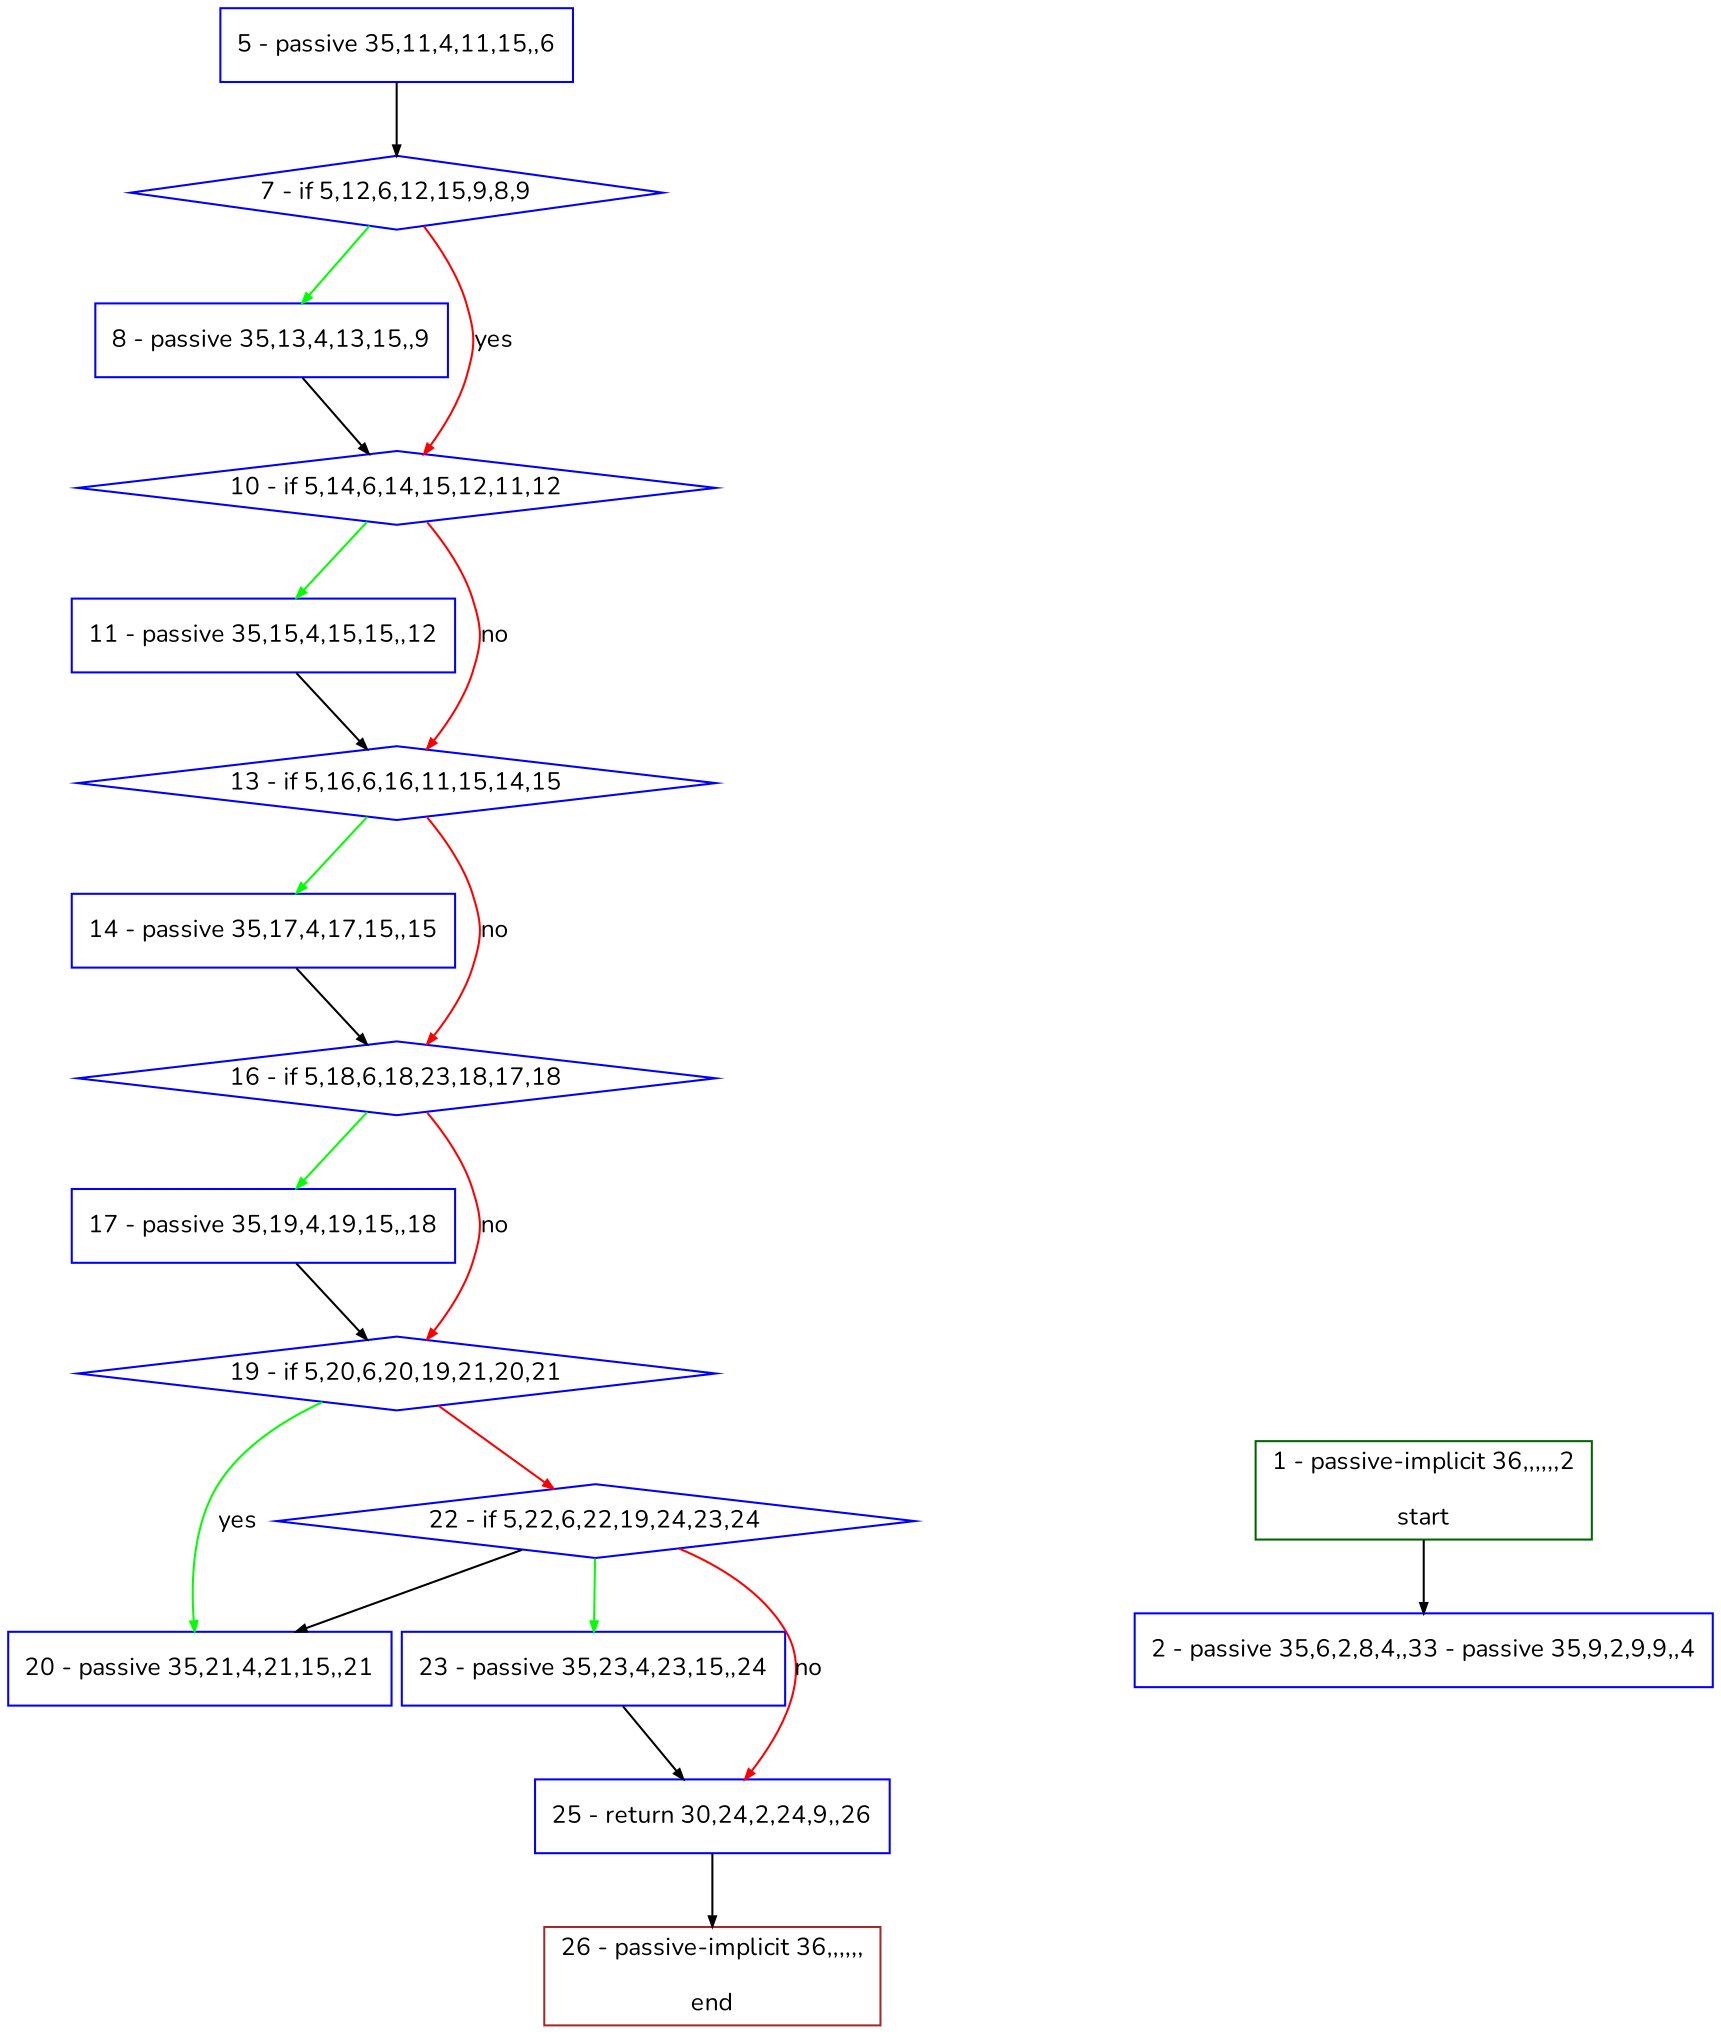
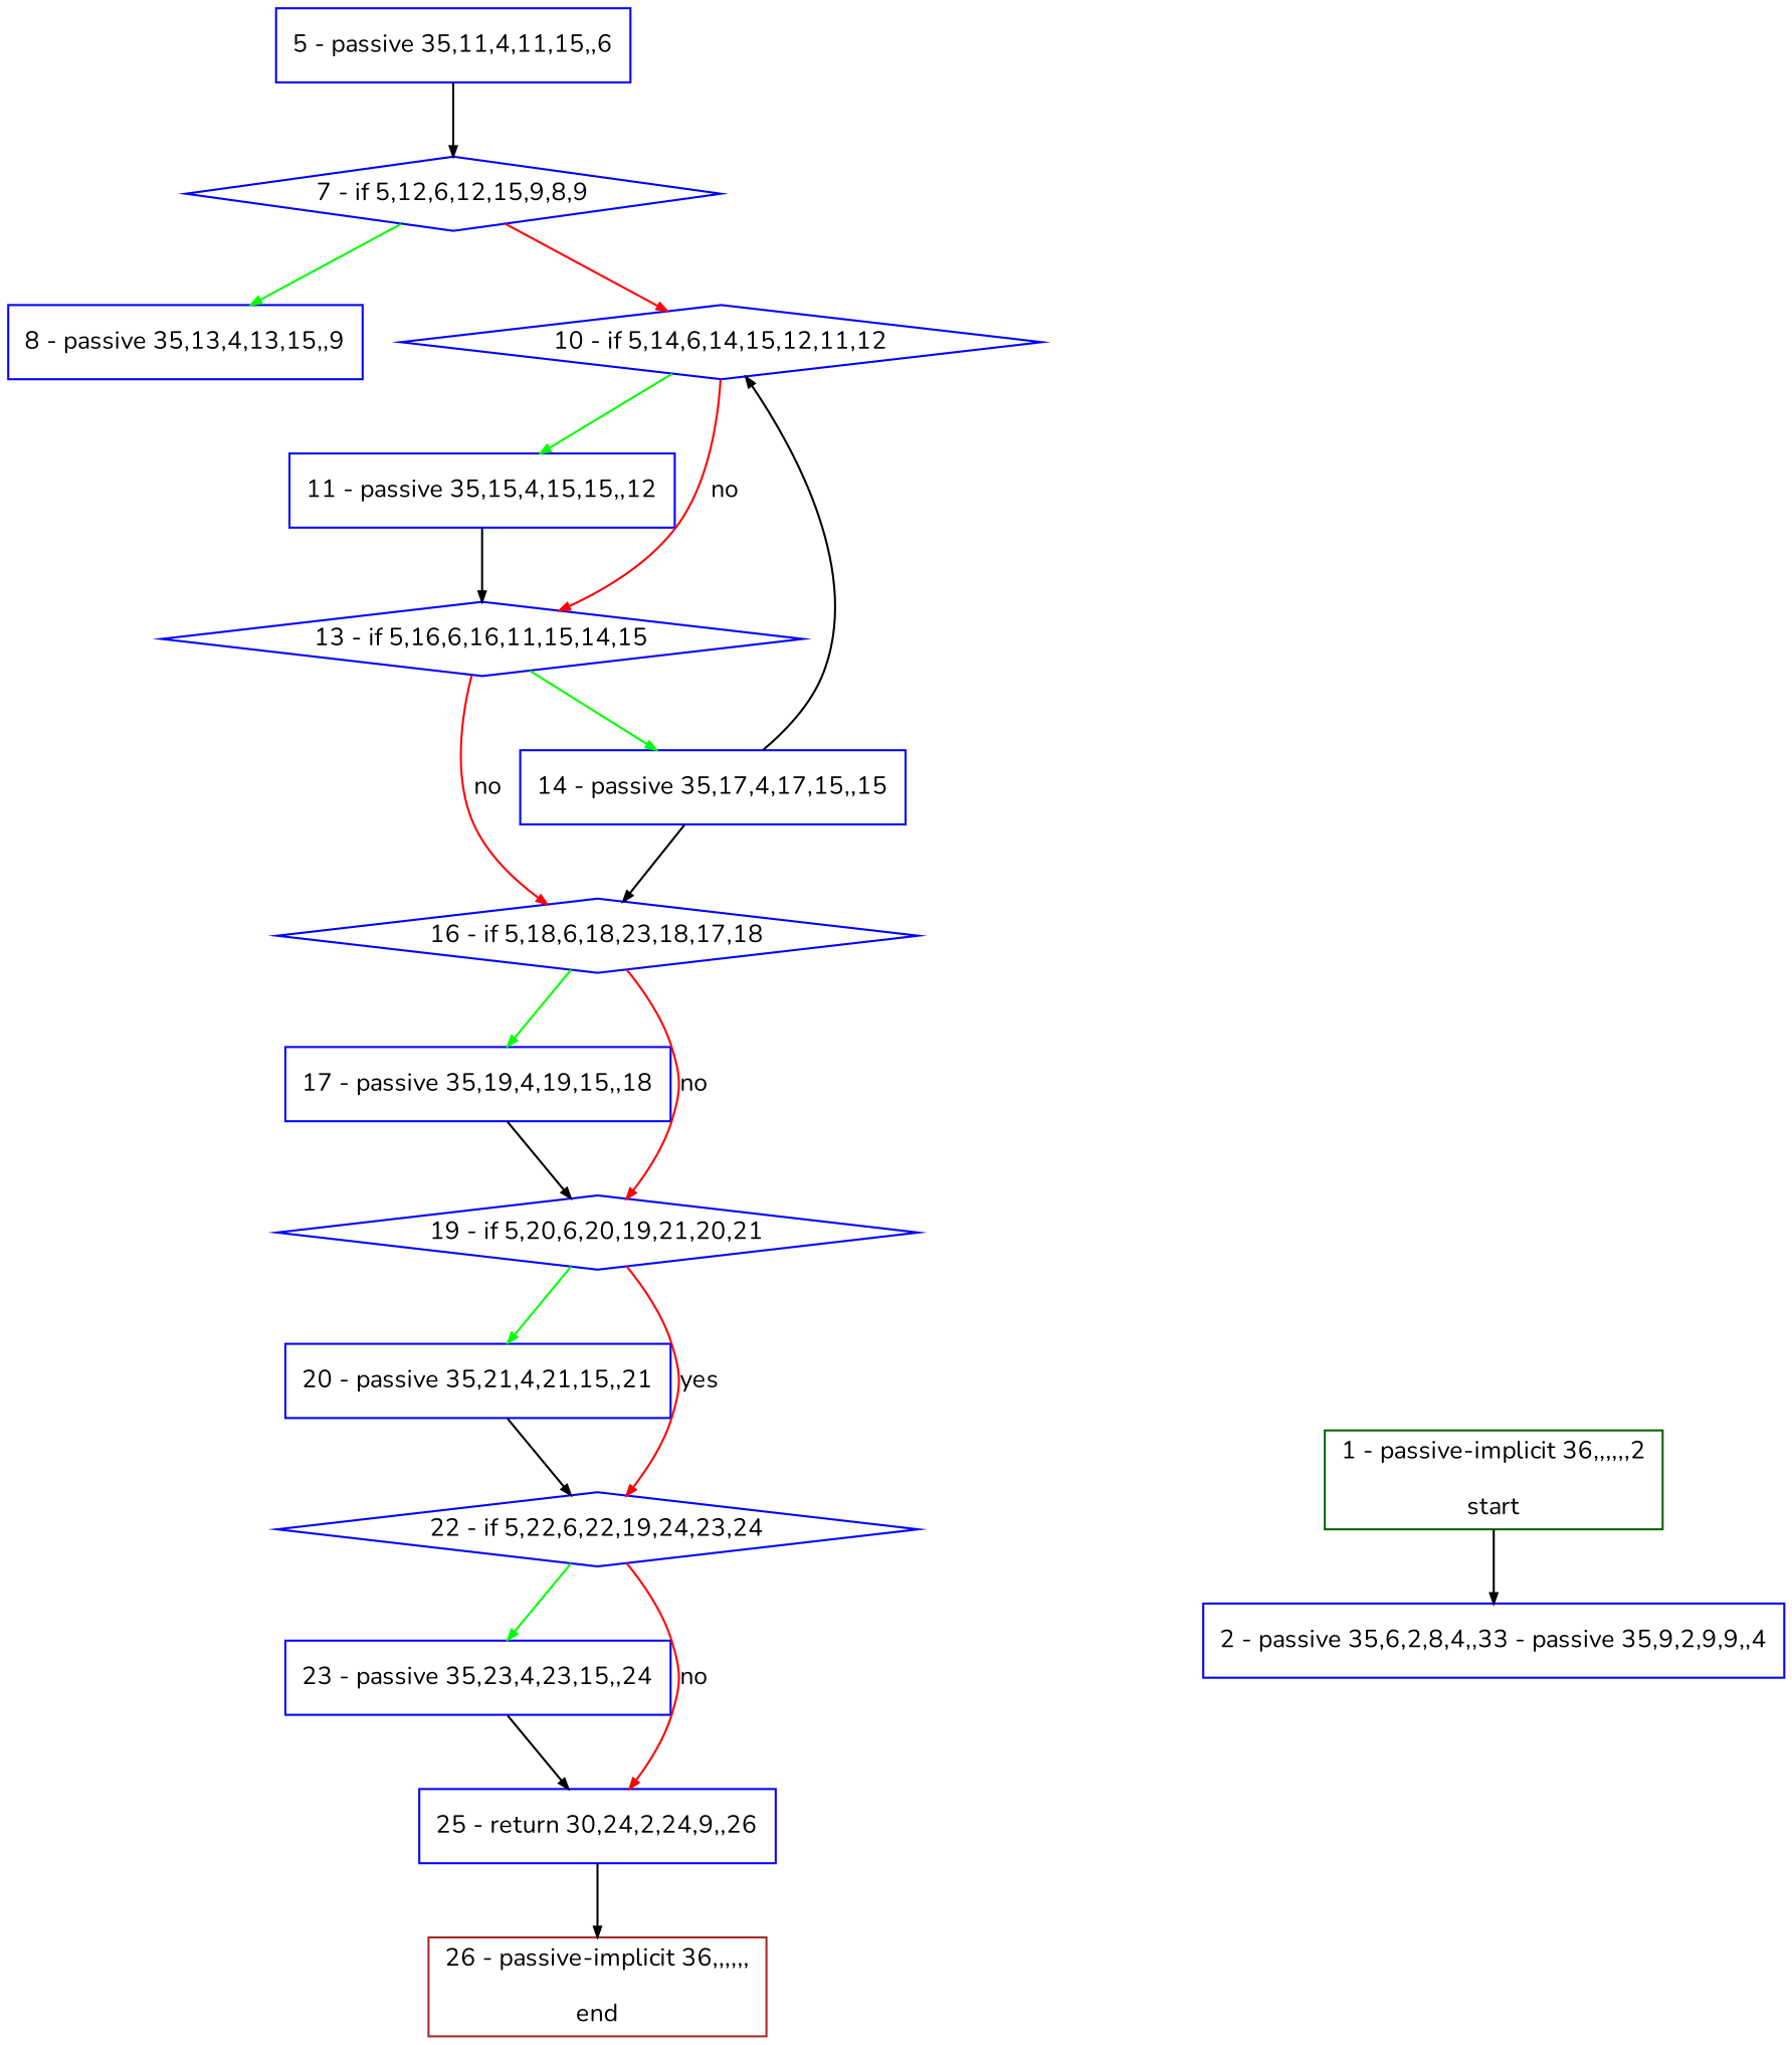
  digraph {
    bgcolor=white
    compound=true
    fillcolor="#FFFFCC"
    fontname=Nunito
    fontsize=12
    pack=true
    packmode=clust
    style="rounded,filled"
    node [color="#0000ff" compound=true fillcolor="#ffffff" fixedsize=false fontname=Nunito fontsize=12 node_initialized=no shape=box style=filled]
    edge [arrowhead=normal arrowsize=0.5 arrowtail=none color="#000000" compound=true dir=forward fontcolor=black fontname=Nunito fontsize=12]
    n1 [label="2 - passive 35,6,2,8,4,,33 - passive 35,9,2,9,9,,4"]
    n2 [color="#006400" label="1 - passive-implicit 36,,,,,,2\n\nstart"]
    n3 [label="5 - passive 35,11,4,11,15,,6"]
    n4 [label="7 - if 5,12,6,12,15,9,8,9" shape=diamond]
    n5 [label="8 - passive 35,13,4,13,15,,9"]
    n6 [label="10 - if 5,14,6,14,15,12,11,12" shape=diamond]
    n7 [label="11 - passive 35,15,4,15,15,,12"]
    n8 [label="13 - if 5,16,6,16,11,15,14,15" shape=diamond]
    n9 [label="14 - passive 35,17,4,17,15,,15"]
    n10 [label="16 - if 5,18,6,18,23,18,17,18" shape=diamond]
    n11 [label="17 - passive 35,19,4,19,15,,18"]
    n12 [label="19 - if 5,20,6,20,19,21,20,21" shape=diamond]
    n13 [label="20 - passive 35,21,4,21,15,,21"]
    n14 [label="22 - if 5,22,6,22,19,24,23,24" shape=diamond]
    n15 [label="23 - passive 35,23,4,23,15,,24"]
    n16 [label="25 - return 30,24,2,24,9,,26"]
    n17 [color="#a52a2a" label="26 - passive-implicit 36,,,,,,\n\nend"]
    n2 -> n1
    n3 -> n4
    n4 -> n5 [color="#00ff00" label=yes]
-   n4 -> n6 [color="#ff0000" label=yes]
-   n5 -> n6
+   n4 -> n6 [color="#ff0000" label=no]
+   n9 -> n6
    n6 -> n7 [color="#00ff00" label=yes]
    n6 -> n8 [color="#ff0000" label=no]
    n7 -> n8
    n8 -> n9 [color="#00ff00" label=yes]
    n8 -> n10 [color="#ff0000" label=no]
    n9 -> n10
    n10 -> n11 [color="#00ff00" label=yes]
    n10 -> n12 [color="#ff0000" label=no]
    n11 -> n12
    n12 -> n13 [color="#00ff00" label=yes]
    n12 -> n14 [color="#ff0000" label=yes]
-   n14 -> n13
+   n13 -> n14
    n14 -> n15 [color="#00ff00" label=yes]
    n14 -> n16 [color="#ff0000" label=no]
    n15 -> n16
    n16 -> n17
  }
